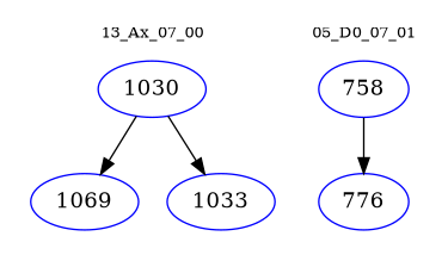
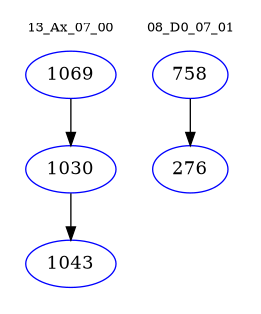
  digraph {
    node [color=blue]
    edge [color=black]
    n1 [label=1030]
    n2 [label=1069]
-   n3 [label=1033]
+   n3 [label=1043]
    n4 [label=758]
-   n5 [label=776]
+   n5 [label=276]
    subgraph cluster_1 {
      color=white
      fontsize=10
      label="13_Ax_07_00"
      n1
      n2
      n3
    }
    subgraph cluster_2 {
      color=white
      fontsize=10
-     label="05_D0_07_01"
+     label="08_D0_07_01"
      n4
      n5
    }
-   n1 -> n2
+   n2 -> n1
    n1 -> n3
    n4 -> n5
  }
